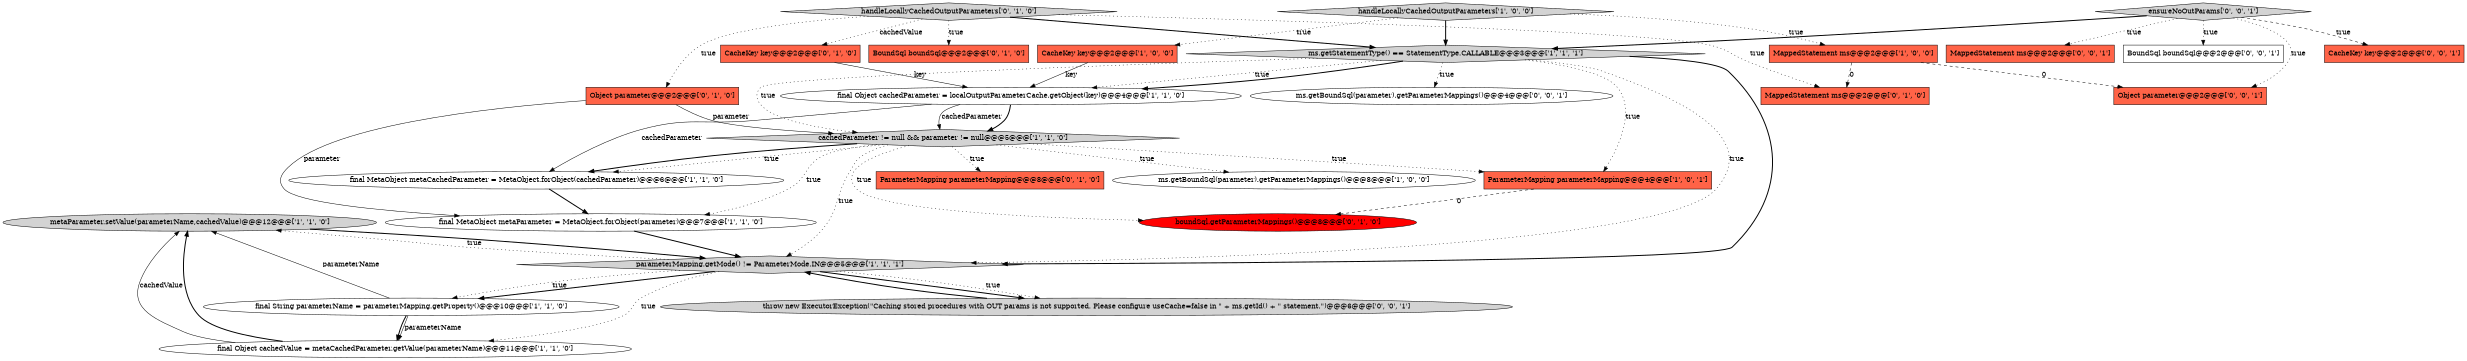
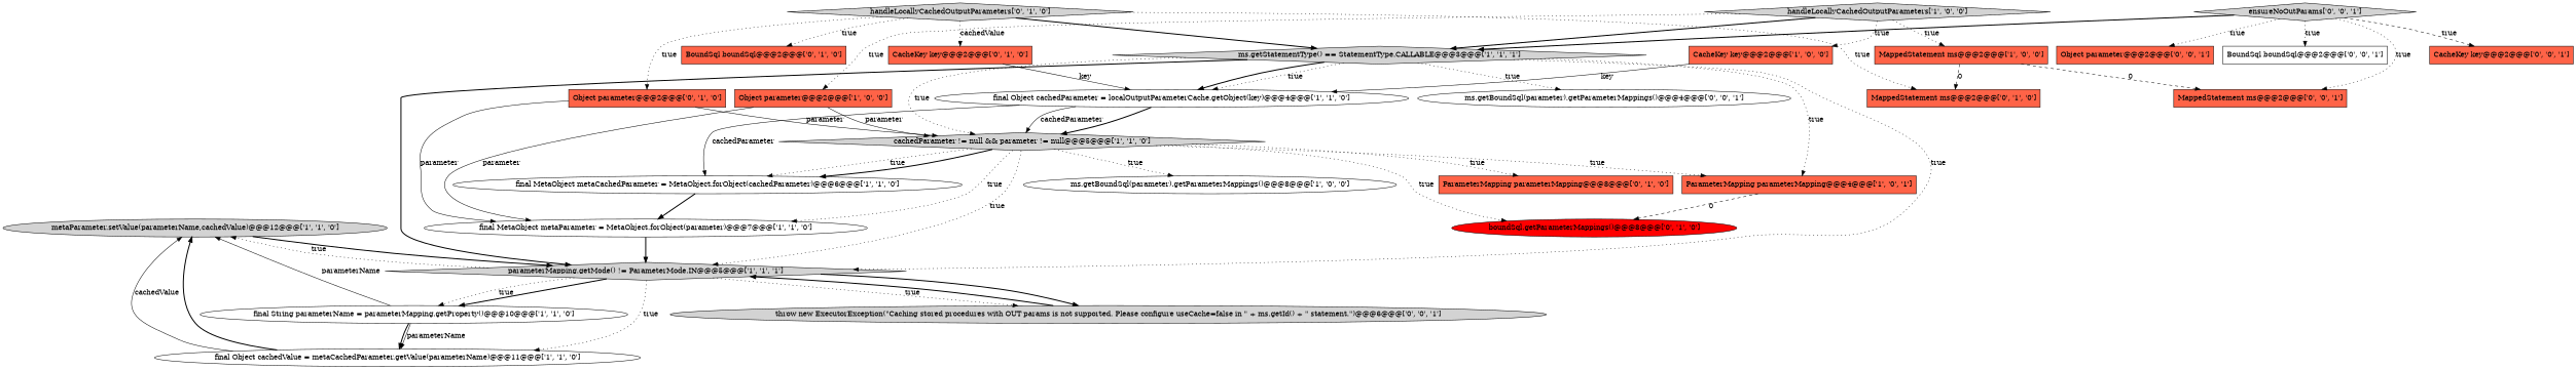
  digraph {
    node [fillcolor=tomato shape=box style=filled]
    edge [style=dotted]
    n1 [fillcolor=lightgray label="metaParameter.setValue(parameterName,cachedValue)@@@12@@@['1', '1', '0']" shape=ellipse]
    n2 [fillcolor=lightgray label="parameterMapping.getMode() != ParameterMode.IN@@@5@@@['1', '1', '1']" shape=diamond]
    n3 [fillcolor=white label="final String parameterName = parameterMapping.getProperty()@@@10@@@['1', '1', '0']" shape=ellipse]
    n4 [fillcolor=white label="final Object cachedValue = metaCachedParameter.getValue(parameterName)@@@11@@@['1', '1', '0']" shape=ellipse]
    n5 [fillcolor=lightgray label="throw new ExecutorException(\"Caching stored procedures with OUT params is not supported. Please configure useCache=false in \" + ms.getId() + \" statement.\")@@@6@@@['0', '0', '1']" shape=ellipse]
    n6 [fillcolor=red label="boundSql.getParameterMappings()@@@8@@@['0', '1', '0']" shape=ellipse]
    n7 [fillcolor=white label="BoundSql boundSql@@@2@@@['0', '0', '1']"]
    n8 [label="CacheKey key@@@2@@@['0', '0', '1']"]
    n9 [fillcolor=white label="final MetaObject metaCachedParameter = MetaObject.forObject(cachedParameter)@@@6@@@['1', '1', '0']" shape=ellipse]
    n10 [fillcolor=white label="final MetaObject metaParameter = MetaObject.forObject(parameter)@@@7@@@['1', '1', '0']" shape=ellipse]
    n11 [label="Object parameter@@@2@@@['0', '0', '1']"]
    n12 [fillcolor=white label="ms.getBoundSql(parameter).getParameterMappings()@@@4@@@['0', '0', '1']" shape=ellipse]
+   n13 [label="Object parameter@@@2@@@['1', '0', '0']"]
    n14 [fillcolor=lightgray label="cachedParameter != null && parameter != null@@@5@@@['1', '1', '0']" shape=diamond]
    n15 [label="ParameterMapping parameterMapping@@@4@@@['1', '0', '1']"]
    n16 [label="ParameterMapping parameterMapping@@@8@@@['0', '1', '0']"]
    n17 [fillcolor=white label="ms.getBoundSql(parameter).getParameterMappings()@@@8@@@['1', '0', '0']" shape=ellipse]
    n18 [label="CacheKey key@@@2@@@['1', '0', '0']"]
    n19 [fillcolor=white label="final Object cachedParameter = localOutputParameterCache.getObject(key)@@@4@@@['1', '1', '0']" shape=ellipse]
    n20 [label="MappedStatement ms@@@2@@@['0', '0', '1']"]
    n21 [fillcolor=lightgray label="handleLocallyCachedOutputParameters['1', '0', '0']" shape=diamond]
    n22 [label="MappedStatement ms@@@2@@@['1', '0', '0']"]
    n23 [fillcolor=lightgray label="ms.getStatementType() == StatementType.CALLABLE@@@3@@@['1', '1', '1']" shape=diamond]
    n24 [label="MappedStatement ms@@@2@@@['0', '1', '0']"]
    n25 [fillcolor=lightgray label="handleLocallyCachedOutputParameters['0', '1', '0']" shape=diamond]
    n26 [label="BoundSql boundSql@@@2@@@['0', '1', '0']"]
    n27 [label="CacheKey key@@@2@@@['0', '1', '0']"]
    n28 [label="Object parameter@@@2@@@['0', '1', '0']"]
    n29 [fillcolor=lightgray label="ensureNoOutParams['0', '0', '1']" shape=diamond]
    n1 -> n2 [style=bold]
    n2 -> n1 [label=true]
    n2 -> n3 [style=bold]
    n2 -> n3 [label=true]
    n2 -> n4 [label=true]
    n2 -> n5 [style=bold]
    n2 -> n5 [label=true]
    n3 -> n1 [label=parameterName style=solid]
    n3 -> n4 [label=parameterName style=solid]
    n3 -> n4 [style=bold]
    n4 -> n1 [label=cachedValue style=solid]
    n4 -> n1 [style=bold]
    n5 -> n2 [style=bold]
    n9 -> n10 [style=bold]
    n10 -> n2 [style=bold]
+   n13 -> n10 [label=parameter style=solid]
+   n13 -> n14 [label=parameter style=solid]
    n14 -> n2 [label=true]
    n14 -> n6 [label=true]
    n14 -> n9 [label=true]
    n14 -> n9 [style=bold]
    n14 -> n10 [label=true]
    n14 -> n15 [label=true]
    n14 -> n16 [label=true]
    n14 -> n17 [label=true]
    n15 -> n6 [label=0 style=dashed]
    n18 -> n19 [label=key style=solid]
    n19 -> n9 [label=cachedParameter style=solid]
    n19 -> n14 [style=bold]
    n19 -> n14 [label=cachedParameter style=solid]
+   n21 -> n13 [label=true]
    n21 -> n18 [label=true]
    n21 -> n22 [label=true]
    n21 -> n23 [style=bold]
-   n22 -> n11 [label=0 style=dashed]
+   n22 -> n20 [label=0 style=dashed]
    n22 -> n24 [label=0 style=dashed]
    n23 -> n2 [style=bold]
    n23 -> n2 [label=true]
    n23 -> n12 [label=true]
    n23 -> n14 [label=true]
    n23 -> n15 [label=true]
    n23 -> n19 [label=true]
    n23 -> n19 [style=bold]
    n25 -> n23 [style=bold]
    n25 -> n24 [label=true]
    n25 -> n26 [label=true]
    n25 -> n27 [label=cachedValue]
    n25 -> n28 [label=true]
    n27 -> n19 [label=key style=solid]
    n28 -> n10 [label=parameter style=solid]
    n28 -> n14 [label=parameter style=solid]
    n29 -> n7 [label=true]
    n29 -> n8 [label=true style=dashed]
    n29 -> n11 [label=true]
    n29 -> n20 [label=true]
    n29 -> n23 [style=bold]
  }
